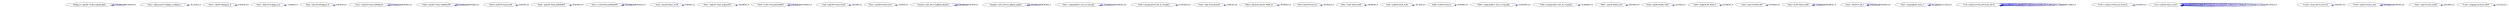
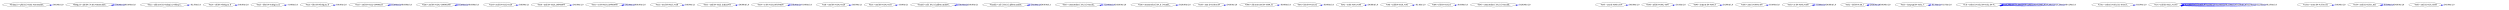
  digraph {
    fontname=Merriweather
    node [fontname=Merriweather]
    edge [color=blue fontname=Merriweather]
+   n1 [label="  %bExp.i.0 = phi i32 [ %120, %normalize..."]
    n2 [label="  %bSig.i.0 = phi i64 [ %119, %normalize..."]
    n3 [label="  %122 = add nsw i32 %aExp.i.0, %bExp.i...."]
    n4 [label="  %124 = shl i64 %bSig.i.0, 11"]
    n5 [label="  %125 = lshr i64 %aSig.i.0, 22"]
    n6 [label="  %126 = lshr i64 %bSig.i.0, 21"]
    n7 [label="  %127 = and i64 %123, 4294966272"]
    n8 [label="%128 = and i64 %124, 4296965248"]
    n9 [label="  %129 = mul i64 %127, %128"]
    n10 [label="  %130 = and i64 %126, 2147483647"]
    n11 [label="  %131 = or i64 %130, 2147483648"]
    n12 [label="  %132 = mul i64 %127, %131"]
    n13 [label="  %133 = and i64 %125, 3221225471"]
    n14 [label="  %134 = or i64 %133, 1073741824"]
    n15 [label="  %135 = mul i64 %134, %128"]
    n16 [label="%136 = mul i69 %134, %131"]
    n17 [label="  %uadd = call { i64, i1 } @llvm.uadd.wi..."]
    n18 [label="  %uadd2 = call { i64, i1 } @llvm.uadd.w..."]
    n19 [label="  %137 = extractvalue { i64, i1 } %uadd,..."]
    n20 [label="  %138 = extractvalue { i64, i1 } %uadd,..."]
    n21 [label="  %139 = zext i1 %138 to i64"]
    n22 [label="%140 = shl nuw nsw i64 %939, 32"]
    n23 [label="%141 = lshr i94 %137, 32"]
    n24 [label="%142 = or i61 %140, %141"]
    n25 [label="  %143 = add i64 %136, %142"]
    n26 [label="%184 = shl i64 %137, 32"]
    n27 [label="  %145 = extractvalue { i64, i1 } %uadd2..."]
-   n28 [label="  %146 = extractvalue { i64, i1 } %uadd2..."]
    n29 [label="  %147 = zext i1 %146 to i64"]
    n30 [label="%148 = add i64 %146, %147"]
    n31 [label="  %149 = icmp ne i64 %145, 0"]
    n32 [label="  %150 = zext i1 %149 to i64"]
    n33 [label="  %151 = or i64 %148, %150"]
    n34 [label="  %152 = shl i64 %151, 1"]
    n35 [label="  %153 = icmp sgt i64 %152, -1"]
    n36 [label="  %.55 = select i1 %153, i64 %152, i64 %..."]
    n37 [label="%.56.v = select i1 %153, i32 -1924, i3..."]
    n38 [label="  %.56 = add i32 %122, %.56.v"]
    n39 [label="  %.55.tr = trunc i64 %.55 to i32"]
    n40 [label="  %154 = and i32 %.55.tr, 1023"]
    n41 [label="  %155 = and i32 %.56, 65535"]
-   n42 [label="  %156 = icmp ugt i32 %155, 2044"]
+   n1 -> n1 [label="D:0.00ns L:0"]
    n2 -> n2 [label="D:0.00ns L:0"]
    n2 -> n2 [label="D:0.00ns L:0"]
    n3 -> n3 [label="D:2.50ns L:0"]
    n4 -> n4 [label="D:0.00ns L:0"]
    n5 -> n5 [label="D:0.00ns L:0"]
    n6 -> n6 [label="D:0.00ns L:0"]
    n7 -> n7 [label="D:0.00ns L:0"]
    n7 -> n7 [label="D:0.00ns L:0"]
    n8 -> n8 [label="D:0.00ns L:0"]
    n8 -> n8 [label="D:0.00ns L:0"]
    n9 -> n9 [label="D:8.90ns L:1"]
    n10 -> n10 [label="D:0.00ns L:0"]
    n11 -> n11 [label="D:0.00ns L:0"]
    n11 -> n11 [label="D:0.00ns L:0"]
    n12 -> n12 [label="D:8.90ns L:1"]
    n13 -> n13 [label="D:0.00ns L:0"]
    n14 -> n14 [label="D:0.00ns L:0"]
    n14 -> n14 [label="D:0.00ns L:0"]
    n15 -> n15 [label="D:8.90ns L:1"]
    n16 -> n16 [label="D:8.90ns L:1"]
    n17 -> n17 [label="D:0.00ns L:1"]
    n17 -> n17 [label="D:0.00ns L:1"]
    n18 -> n18 [label="D:0.00ns L:1"]
    n18 -> n18 [label="D:0.00ns L:1"]
    n19 -> n19 [label="D:20.00ns L:0"]
    n19 -> n19 [label="D:20.00ns L:0"]
    n20 -> n20 [label="D:20.00ns L:0"]
    n21 -> n21 [label="D:0.00ns L:0"]
    n22 -> n22 [label="D:0.00ns L:0"]
    n23 -> n23 [label="D:0.00ns L:0"]
    n24 -> n24 [label="D:0.88ns L:0"]
    n25 -> n25 [label="D:3.16ns L:0"]
    n26 -> n26 [label="D:0.00ns L:0"]
    n27 -> n27 [label="D:20.00ns L:0"]
-   n28 -> n28 [label="D:20.00ns L:0"]
    n29 -> n29 [label="D:0.00ns L:0"]
    n30 -> n30 [label="D:3.16ns L:0"]
    n31 -> n31 [label="D:2.90ns L:0"]
    n32 -> n32 [label="D:0.00ns L:0"]
    n33 -> n33 [label="D:0.88ns L:0"]
    n33 -> n33 [label="D:0.88ns L:0"]
    n34 -> n34 [label="D:0.00ns L:0"]
    n34 -> n34 [label="D:0.00ns L:0"]
    n35 -> n35 [label="D:3.56ns L:0"]
    n35 -> n35 [label="D:3.56ns L:0"]
    n36 -> n36 [label="D:4.29ns L:0"]
    n36 -> n36 [label="D:4.29ns L:0"]
    n36 -> n36 [label="D:4.29ns L:0"]
    n36 -> n36 [label="D:4.29ns L:0"]
    n36 -> n36 [label="D:4.29ns L:0"]
    n36 -> n36 [label="D:4.29ns L:0"]
    n36 -> n36 [label="D:4.29ns L:0"]
    n37 -> n37 [label="D:3.99ns L:0"]
    n38 -> n38 [label="D:2.50ns L:0"]
    n38 -> n38 [label="D:2.50ns L:0"]
    n38 -> n38 [label="D:2.50ns L:0"]
    n38 -> n38 [label="D:2.50ns L:0"]
    n38 -> n38 [label="D:2.50ns L:0"]
    n38 -> n38 [label="D:2.50ns L:0"]
    n38 -> n38 [label="D:2.50ns L:0"]
    n38 -> n38 [label="D:2.50ns L:0"]
    n38 -> n38 [label="D:2.50ns L:0"]
    n39 -> n39 [label="D:0.00ns L:0"]
    n40 -> n40 [label="D:0.00ns L:0"]
    n40 -> n40 [label="D:0.00ns L:0"]
    n41 -> n41 [label="D:0.00ns L:0"]
-   n42 -> n42 [label="D:3.12ns L:0"]
  }
